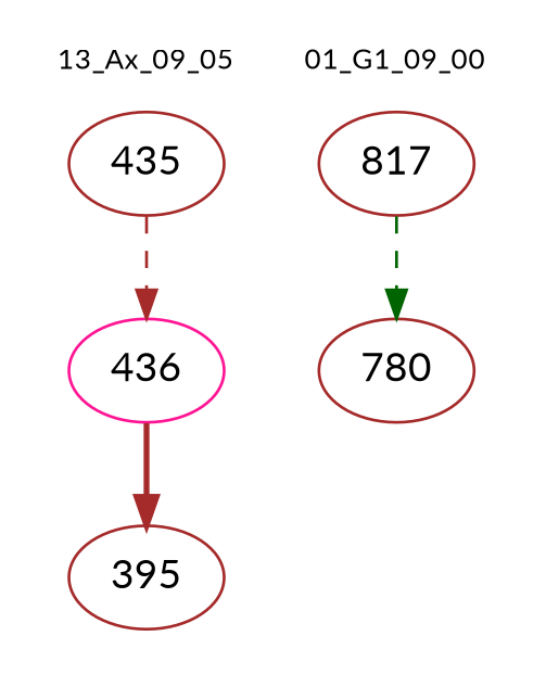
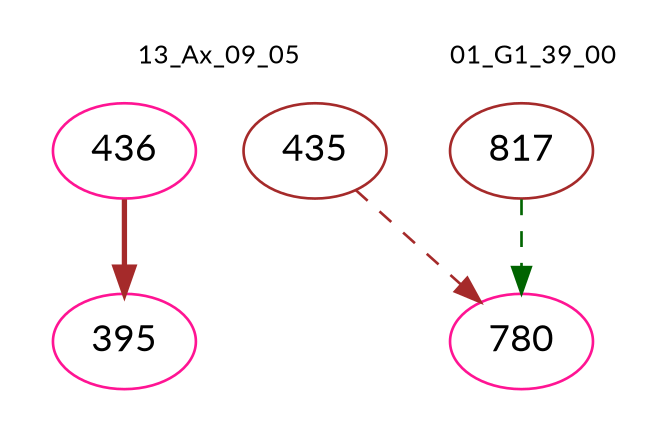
  digraph {
    fontname=Lato
    node [color=brown fontname=Lato]
    edge [color=brown fontname=Lato style=dashed]
    n1 [label=435]
    n2 [color=deeppink label=436]
-   n3 [label=395]
+   n3 [color=deeppink label=395]
    n4 [label=817]
-   n5 [label=780]
+   n5 [color=deeppink label=780]
    subgraph cluster_1 {
      color=white
      fontsize=10
      label="13_Ax_09_05"
      n1
      n2
      n3
    }
    subgraph cluster_2 {
      color=white
      fontsize=10
-     label="01_G1_09_00"
+     label="01_G1_39_00"
      n4
      n5
    }
-   n1 -> n2
+   n1 -> n5
    n2 -> n3 [style=bold]
    n4 -> n5 [color=darkgreen]
  }
